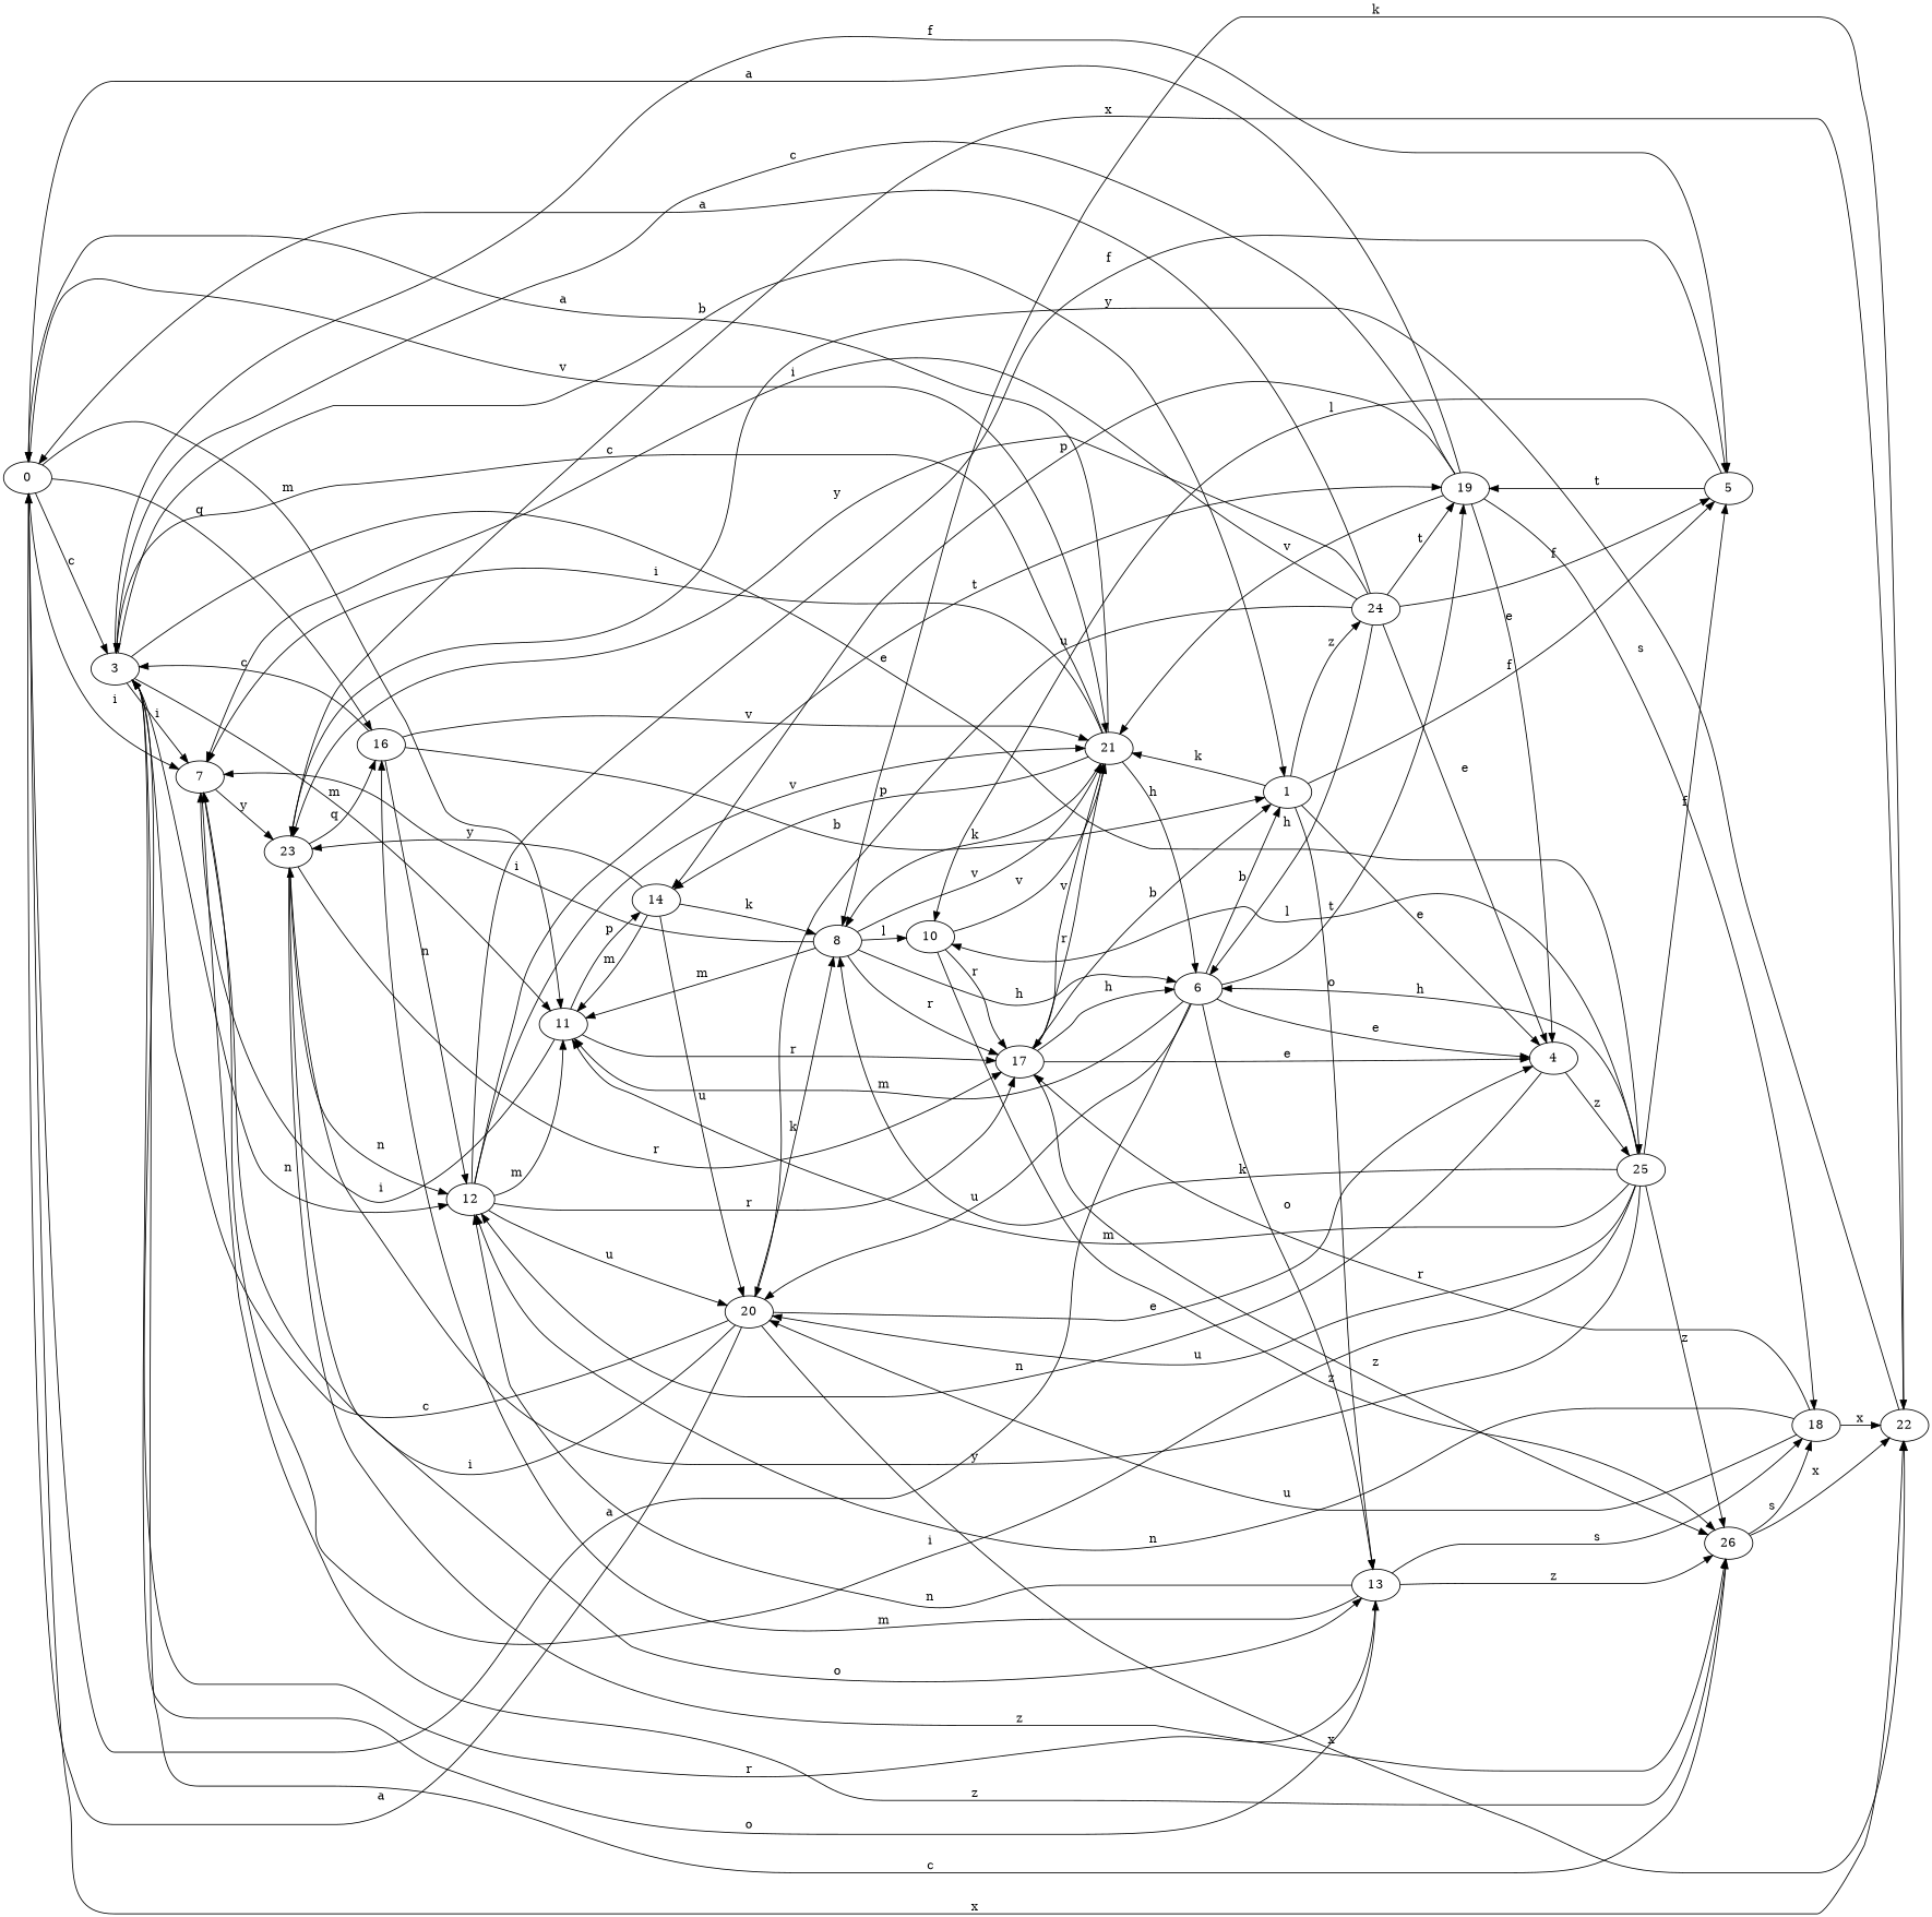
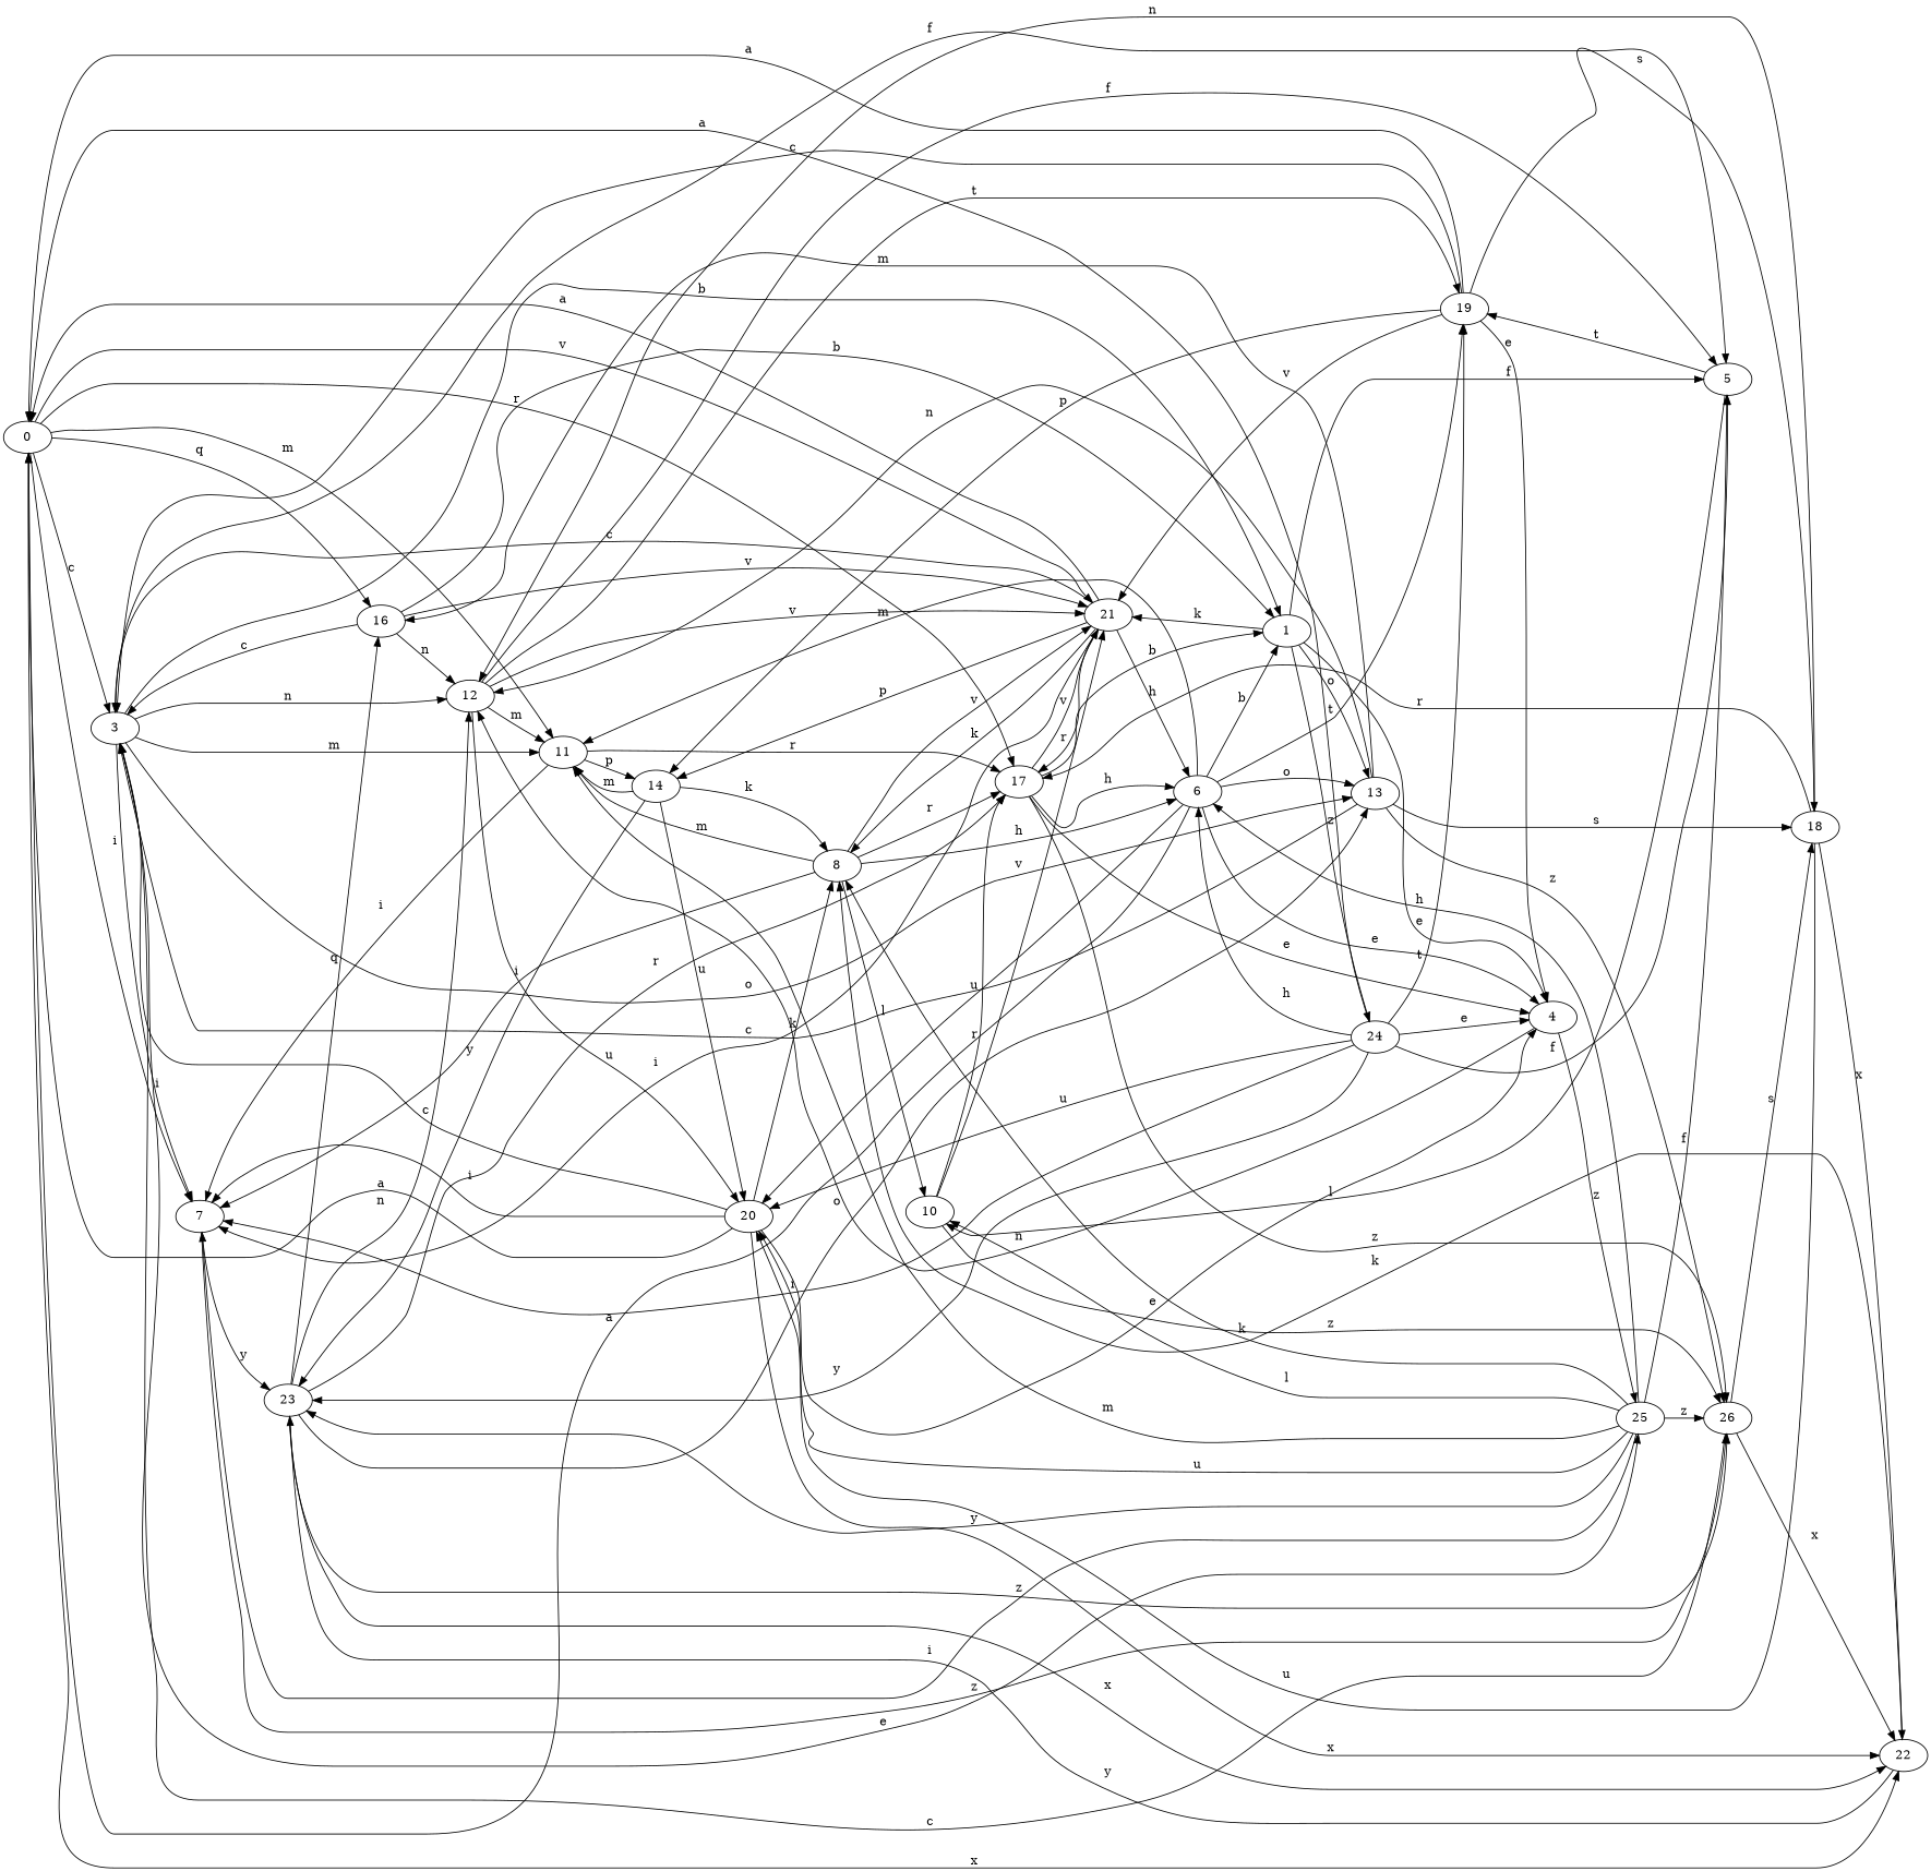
  strict digraph {
    rankdir=LR
    0
    3
    7
    11
    16
    17
    21
    22
    1
    5
    13
    12
    25
    23
    26
    14
    4
    6
    8
    24
    10
    19
    18
    20
    0 -> 3 [label=c]
    0 -> 7 [label=i]
    0 -> 11 [label=m]
    0 -> 16 [label=q]
-   12 -> 17 [label=r]
+   0 -> 17 [label=r]
    0 -> 21 [label=v]
    0 -> 22 [label=x]
    3 -> 7 [label=i]
    3 -> 11 [label=m]
    3 -> 1 [label=b]
    3 -> 5 [label=f]
    3 -> 13 [label=o]
    3 -> 12 [label=n]
    3 -> 25 [label=e]
    7 -> 23 [label=y]
    7 -> 26 [label=z]
    11 -> 7 [label=i]
    11 -> 17 [label=r]
    11 -> 14 [label=p]
    16 -> 3 [label=c]
    16 -> 21 [label=v]
    16 -> 1 [label=b]
    16 -> 12 [label=n]
    17 -> 21 [label=v]
    17 -> 1 [label=b]
    17 -> 26 [label=z]
    17 -> 4 [label=e]
    17 -> 6 [label=h]
    21 -> 0 [label=a]
    21 -> 3 [label=c]
    21 -> 7 [label=i]
    21 -> 17 [label=r]
    21 -> 14 [label=p]
    21 -> 6 [label=h]
    21 -> 8 [label=k]
    22 -> 23 [label=y]
    22 -> 8 [label=k]
    1 -> 21 [label=k]
    1 -> 5 [label=f]
    1 -> 13 [label=o]
    1 -> 4 [label=e]
    1 -> 24 [label=z]
    5 -> 10 [label=l]
    5 -> 19 [label=t]
-   13 -> 3 [label=r]
+   13 -> 3 [label=c]
    13 -> 16 [label=m]
    13 -> 12 [label=n]
    13 -> 26 [label=z]
    13 -> 18 [label=s]
    12 -> 11 [label=m]
    12 -> 21 [label=v]
    12 -> 5 [label=f]
    12 -> 19 [label=t]
    12 -> 20 [label=u]
    25 -> 7 [label=i]
    25 -> 11 [label=m]
    25 -> 5 [label=f]
    25 -> 23 [label=y]
    25 -> 26 [label=z]
    25 -> 6 [label=h]
    25 -> 8 [label=k]
    25 -> 10 [label=l]
    25 -> 20 [label=u]
    23 -> 16 [label=q]
    23 -> 17 [label=r]
    23 -> 22 [label=x]
    23 -> 13 [label=o]
    23 -> 12 [label=n]
    23 -> 26 [label=z]
    26 -> 3 [label=c]
    26 -> 22 [label=x]
    26 -> 18 [label=s]
    14 -> 11 [label=m]
    14 -> 23 [label=y]
    14 -> 8 [label=k]
    14 -> 20 [label=u]
    4 -> 12 [label=n]
    4 -> 25 [label=z]
    6 -> 0 [label=a]
    6 -> 11 [label=m]
    6 -> 1 [label=b]
    6 -> 13 [label=o]
    6 -> 4 [label=e]
    6 -> 19 [label=t]
    6 -> 20 [label=u]
    8 -> 7 [label=i]
    8 -> 11 [label=m]
    8 -> 17 [label=r]
    8 -> 21 [label=v]
    8 -> 6 [label=h]
    8 -> 10 [label=l]
    24 -> 0 [label=a]
    24 -> 7 [label=i]
    24 -> 5 [label=f]
    24 -> 23 [label=y]
    24 -> 4 [label=e]
    24 -> 6 [label=h]
    24 -> 19 [label=t]
    24 -> 20 [label=u]
    10 -> 17 [label=r]
    10 -> 21 [label=v]
    10 -> 26 [label=z]
    19 -> 0 [label=a]
    19 -> 3 [label=c]
    19 -> 21 [label=v]
    19 -> 14 [label=p]
    19 -> 4 [label=e]
    19 -> 18 [label=s]
    18 -> 17 [label=r]
    18 -> 22 [label=x]
    18 -> 12 [label=n]
    18 -> 20 [label=u]
    20 -> 0 [label=a]
    20 -> 3 [label=c]
    20 -> 7 [label=i]
    20 -> 22 [label=x]
    20 -> 4 [label=e]
    20 -> 8 [label=k]
  }
